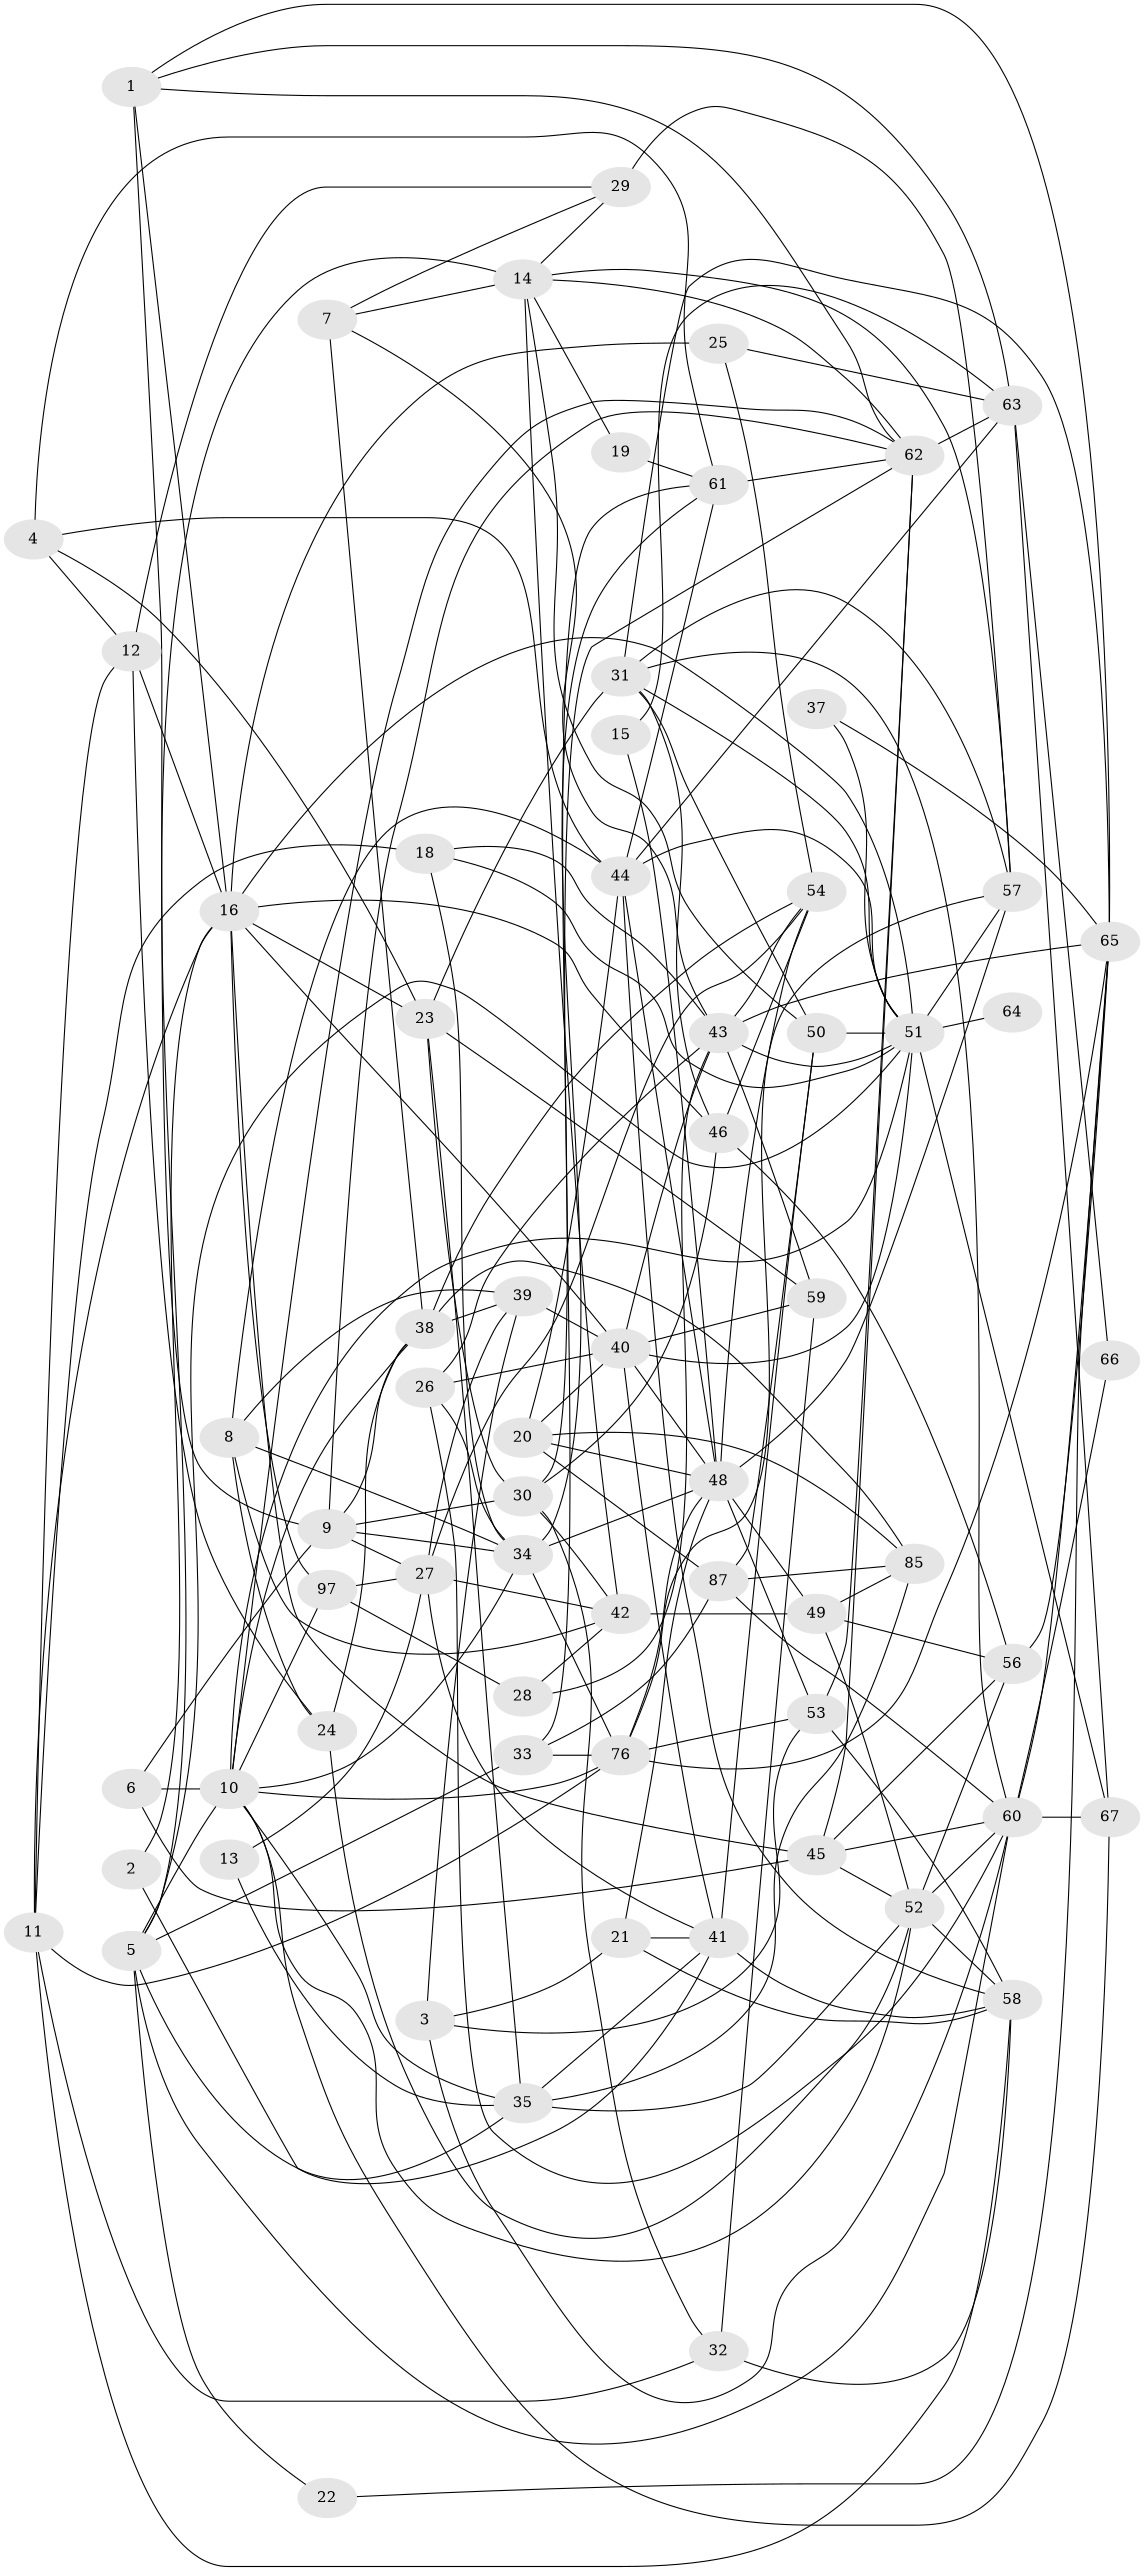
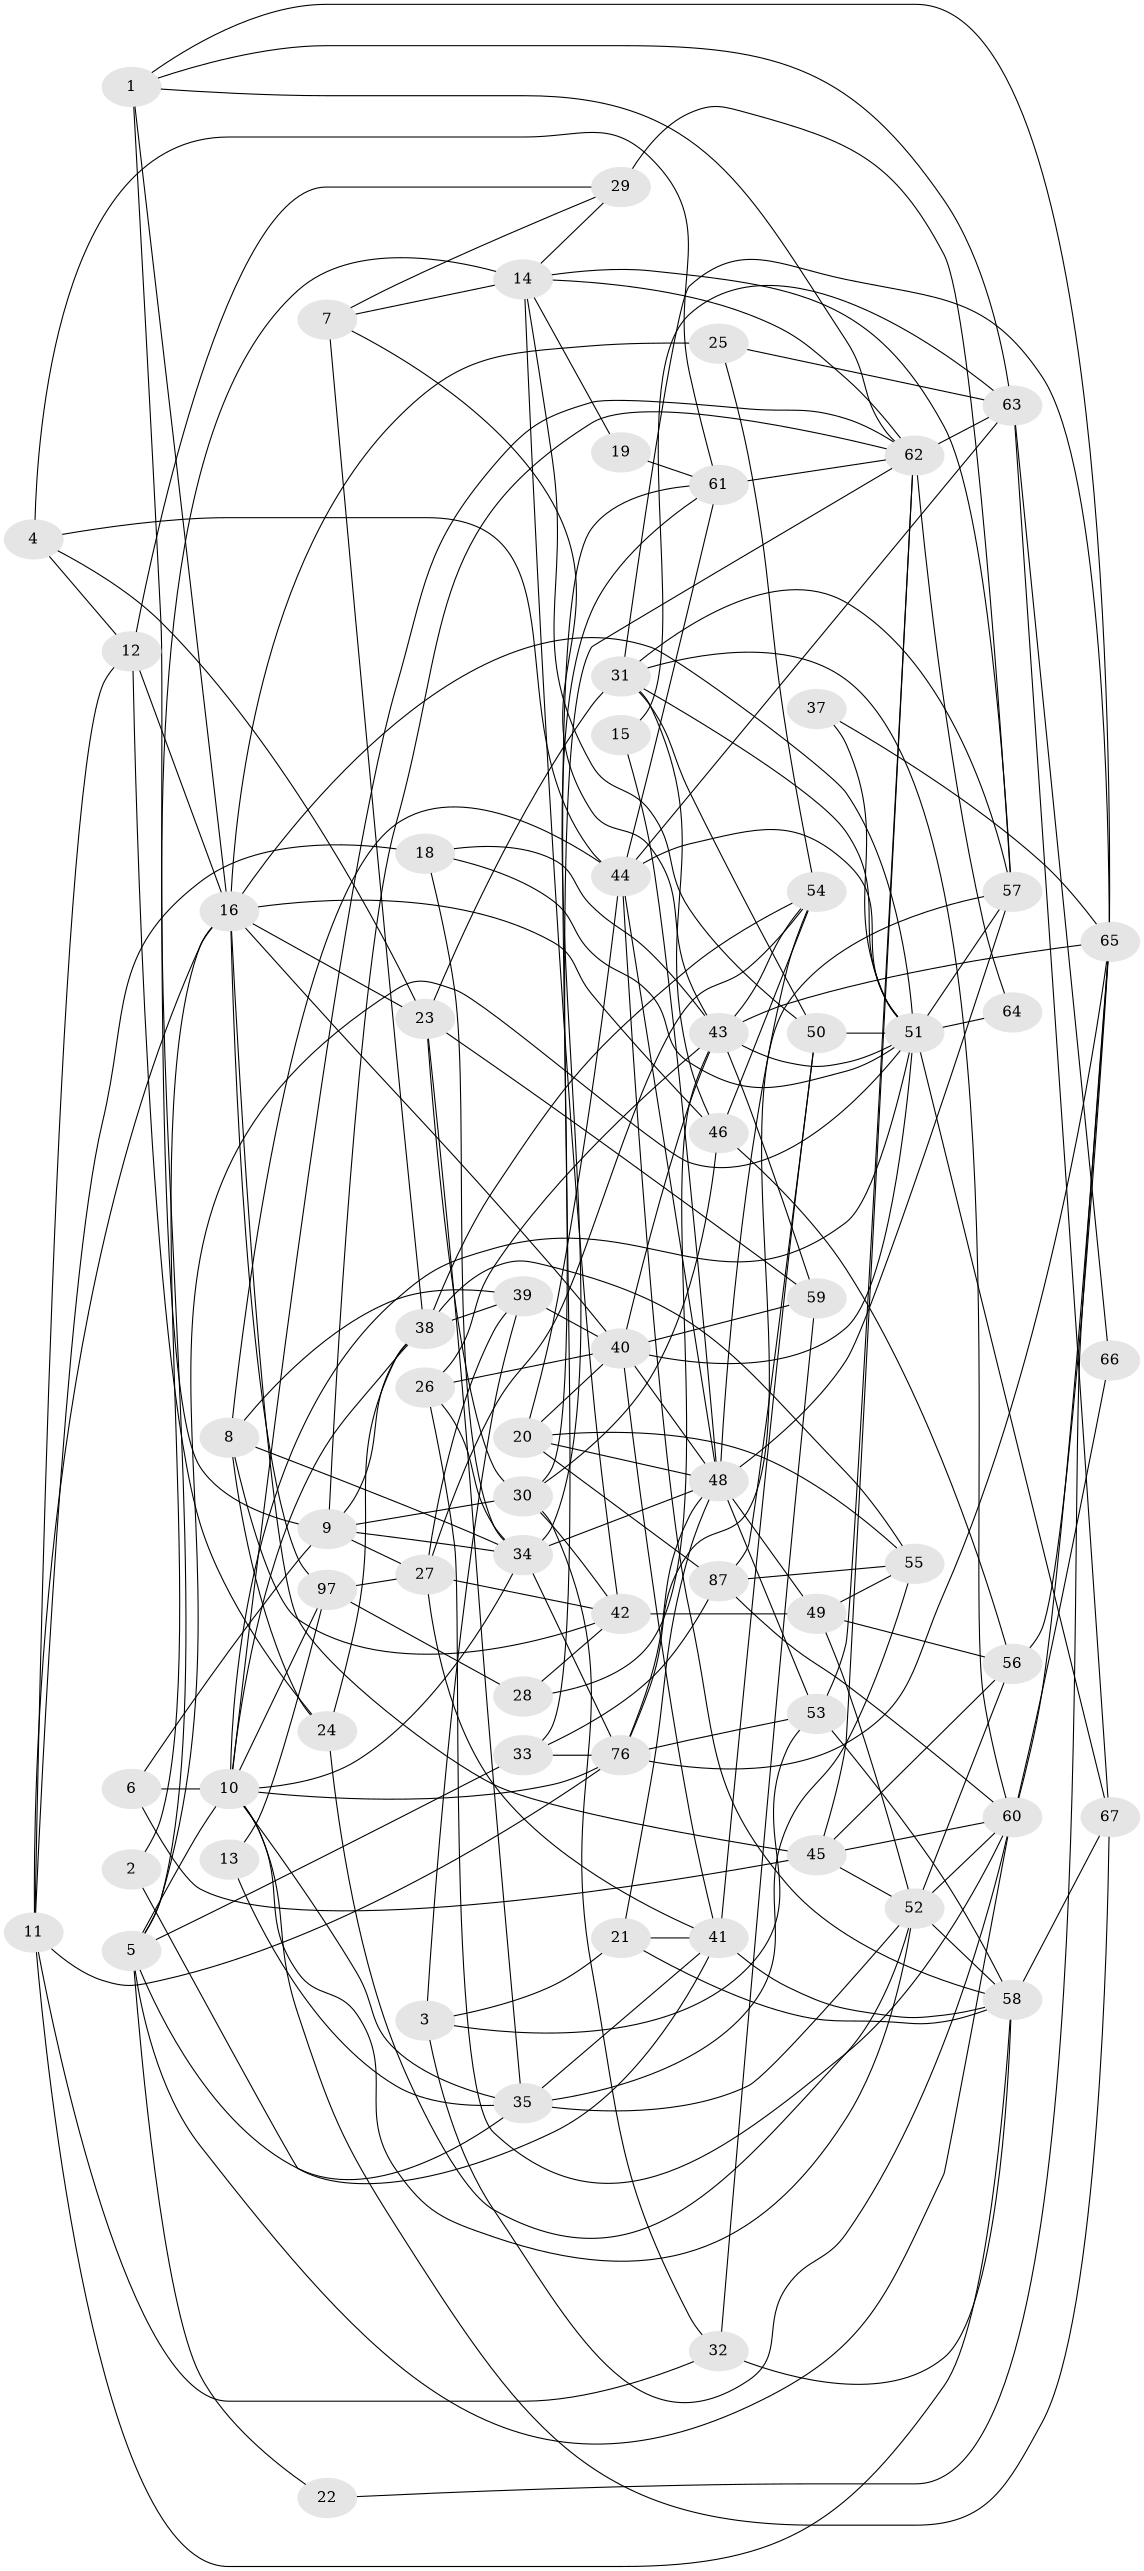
  graph {
    rankdir=LR
    node [color=gray90 style=filled]
    edge [weight=1.0]
    1
    9
    16
    62
    63
    65
    38
    34
    27
    30
    23
    51
    45
    n14 [label=97]
    25
    40
    46
    64
    67
    66
    2
    41
    58
    50
    3
    21
    39
    53
    60
    48
    4
    12
    44
    61
    29
    24
    35
    31
    59
    5
    10
    14
    22
    33
    n45 [label=76]
    52
    42
    19
    57
    n50 [label=87]
-   55 [label=85]
+   55
    6
    56
    7
    43
    54
    8
    49
    32
    28
    11
    18
    13
    15
    20
    26
    37
    1 -- 9
    1 -- 16
    1 -- 62
    1 -- 63
    1 -- 65
    9 -- 62
    9 -- 38
    9 -- 34
    9 -- 27
    9 -- 30
    16 -- 23
    16 -- 51
    16 -- 45
    16 -- n14
    16 -- 25
    16 -- 40
    16 -- 46
    62 -- 63
+   62 -- 64
    63 -- 67
    63 -- 66
    38 -- 39
    38 -- 55
    38 -- 54
    34 -- 48
    34 -- 61
    34 -- n45
    27 -- 41
    27 -- 39
    27 -- 42
    27 -- 54
    30 -- 46
    30 -- 61
    30 -- 42
    30 -- 32
    23 -- 30
    23 -- 35
    23 -- 31
    23 -- 59
    51 -- 64
    51 -- 67
    51 -- 57
    45 -- 62
    45 -- 60
    45 -- 52
    45 -- 56
    n14 -- 27
    n14 -- 28
    25 -- 63
    25 -- 54
    40 -- 51 [weight=2.0]
    40 -- 41
    40 -- 48
    40 -- 59
    40 -- 43
    46 -- 56
    46 -- 54
    2 -- 16
    2 -- 41
    41 -- 58
    41 -- 50
    50 -- 51 [weight=2.0]
    3 -- 21
    3 -- 39
    3 -- 53
    3 -- 60
    21 -- 41
    21 -- 58
    21 -- 48
    39 -- 40
    53 -- 62
    53 -- 58 [weight=2.0]
    60 -- 65
-   60 -- 67
+   58 -- 67
    60 -- 66
    48 -- 53
    48 -- 57
    48 -- 54
    48 -- 49
    4 -- 23
    4 -- 12
    4 -- 44
    4 -- 61
    12 -- 16
    12 -- 29 [weight=2.0]
    12 -- 24
    44 -- 63
    44 -- 51
    44 -- 58
    44 -- 48
    44 -- 61
    61 -- 62
    29 -- 57
    24 -- 38
    24 -- 52
    35 -- 41
    35 -- 52
    35 -- 55
    31 -- 65 [weight=2.0]
    31 -- 51
    31 -- 46
    31 -- 50
    31 -- 60
    31 -- 57
    5 -- 51
    5 -- 60
    5 -- 35
    5 -- 10
    5 -- 14
    5 -- 22
    5 -- 33
    10 -- 62
    10 -- 38
    10 -- 34
    10 -- 51
    10 -- n14
    10 -- 67
    10 -- 35
    10 -- n45
    10 -- 52
    14 -- 62
    14 -- 50
    14 -- 29
    14 -- 42
    14 -- 19
    14 -- 57
    22 -- 65
    33 -- 62
    33 -- n45
    33 -- n50
    n45 -- 65
    n45 -- 53
    n45 -- 48
    n45 -- 57 [weight=2.0]
    52 -- 58
    52 -- 60
    52 -- 56
    42 -- 49
    19 -- 61
    n50 -- 50
    n50 -- 60
    n50 -- 55 [weight=3.0]
    6 -- 9
    6 -- 45
    6 -- 10
    56 -- 65
    7 -- 38
    7 -- 29
    7 -- 14
    7 -- 43
    43 -- 65
    43 -- 51
    43 -- 59
    43 -- 54
    8 -- 34
    8 -- 39
    8 -- 44
    8 -- 24
    8 -- 42
    49 -- 52
    49 -- 55
    49 -- 56
    32 -- 58
    32 -- 59
    28 -- 42
    28 -- 43
    11 -- 16
    11 -- 58
    11 -- 12
    11 -- n45
    11 -- 32
    11 -- 18
    18 -- 34
    18 -- 51
    18 -- 43
-   13 -- 27
+   13 -- n14
    13 -- 35
    15 -- 63 [weight=2.0]
    15 -- 48
    20 -- 40
    20 -- 48
    20 -- 44
    20 -- n50 [weight=2.0]
    20 -- 55
    26 -- 34
    26 -- 40
    26 -- 60
    26 -- 43
    37 -- 65
    37 -- 51
  }
